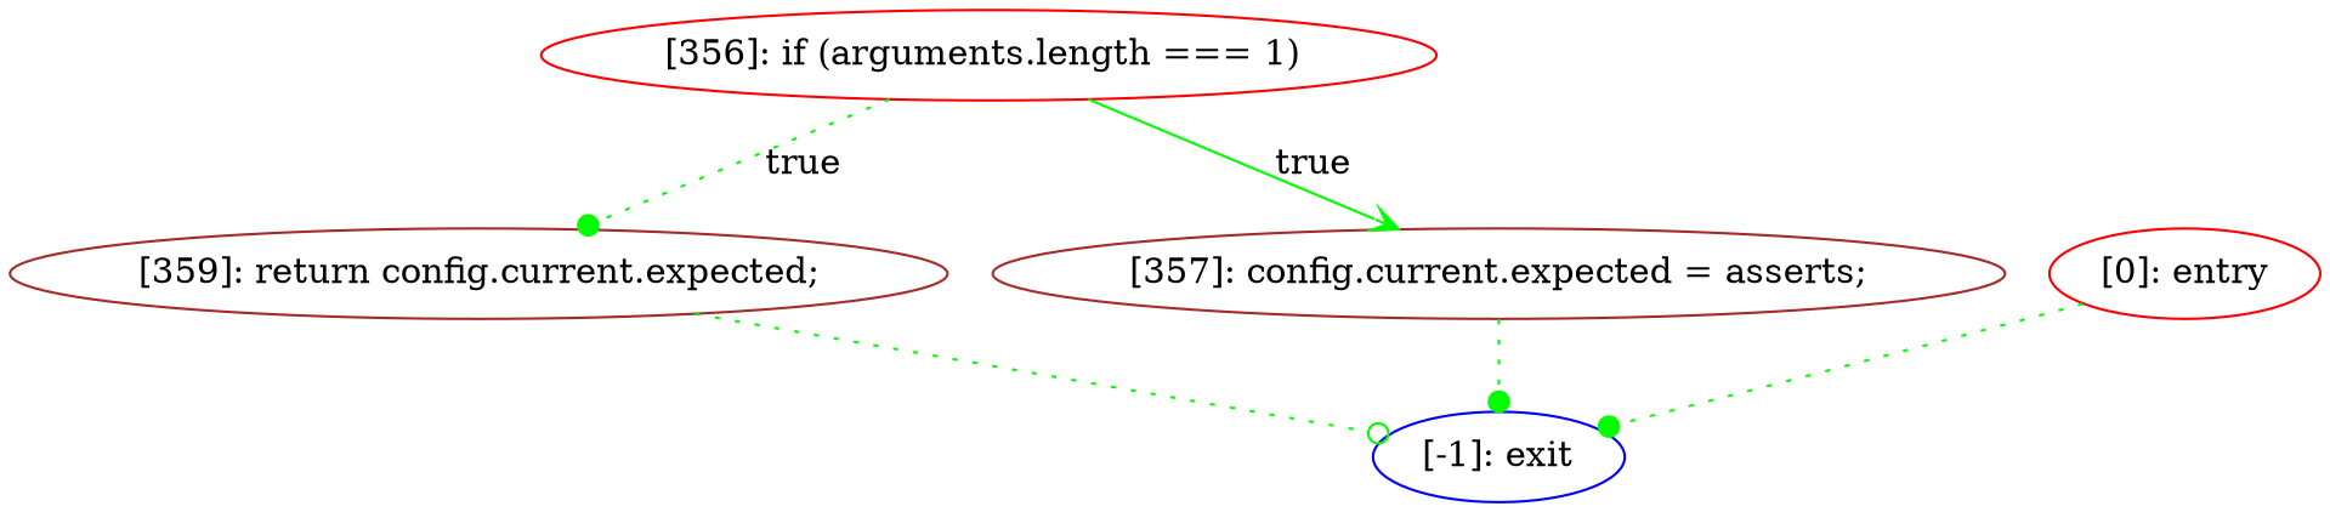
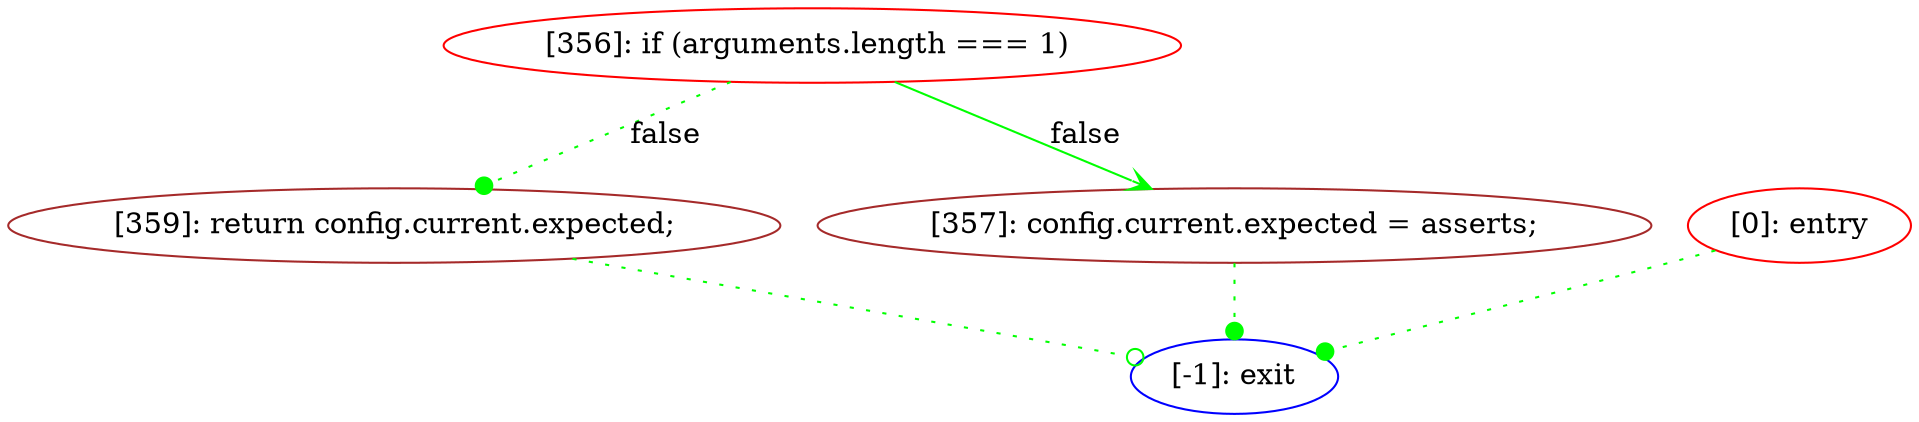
  digraph {
    node [color=brown]
    edge [arrowhead=dot color=green style=dotted]
    n1 [label="[359]: return config.current.expected;\n"]
    n2 [color=blue label="[-1]: exit"]
    n3 [color=red label="[356]: if (arguments.length === 1) "]
    n4 [label="[357]: config.current.expected = asserts;\n"]
    n5 [color=red label="[0]: entry"]
    n1 -> n2 [arrowhead=odot]
-   n3 -> n1 [label=true]
-   n3 -> n4 [arrowhead=vee label=true style=solid]
+   n3 -> n1 [label=false]
+   n3 -> n4 [arrowhead=vee label=false style=solid]
    n4 -> n2
    n5 -> n2
  }
